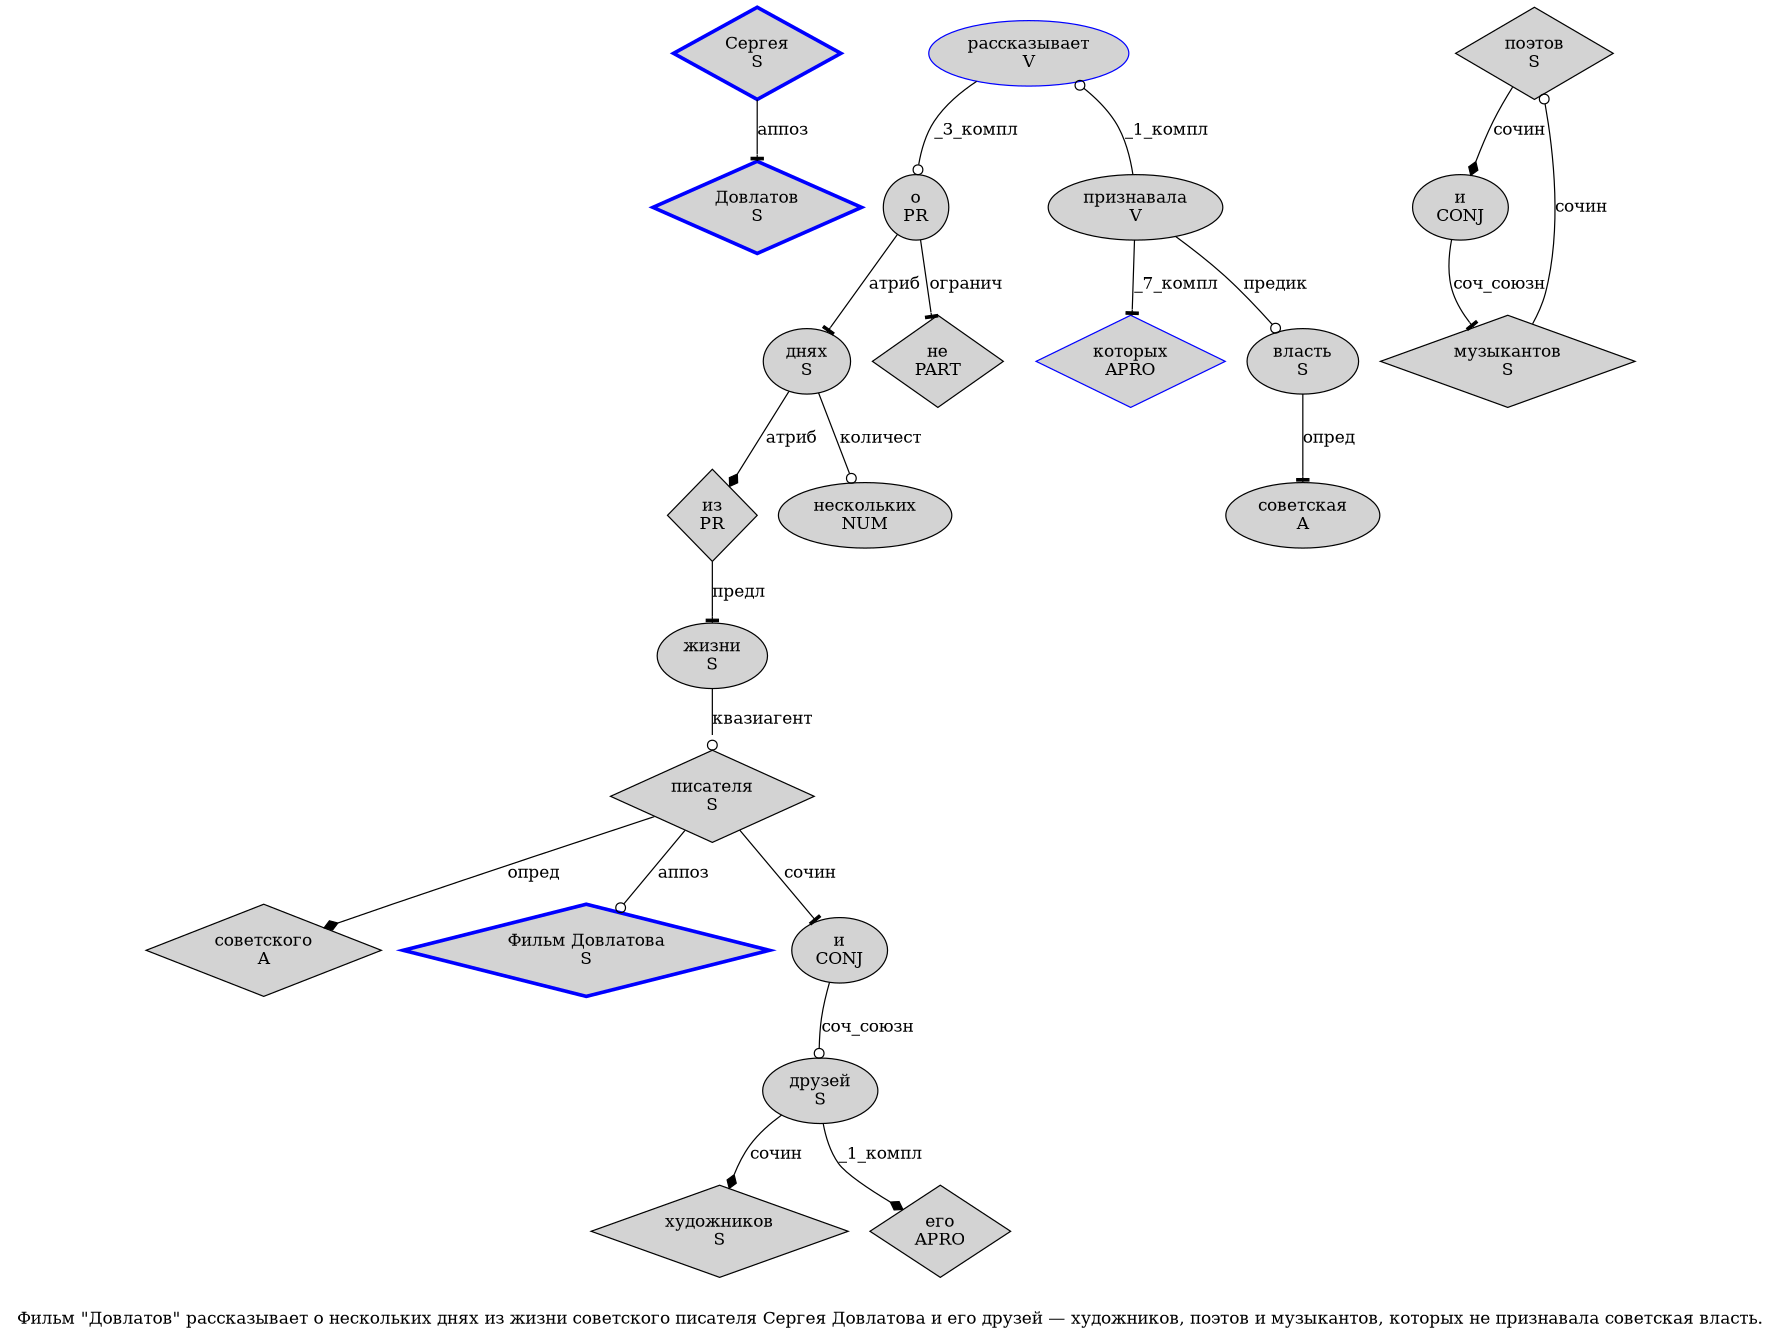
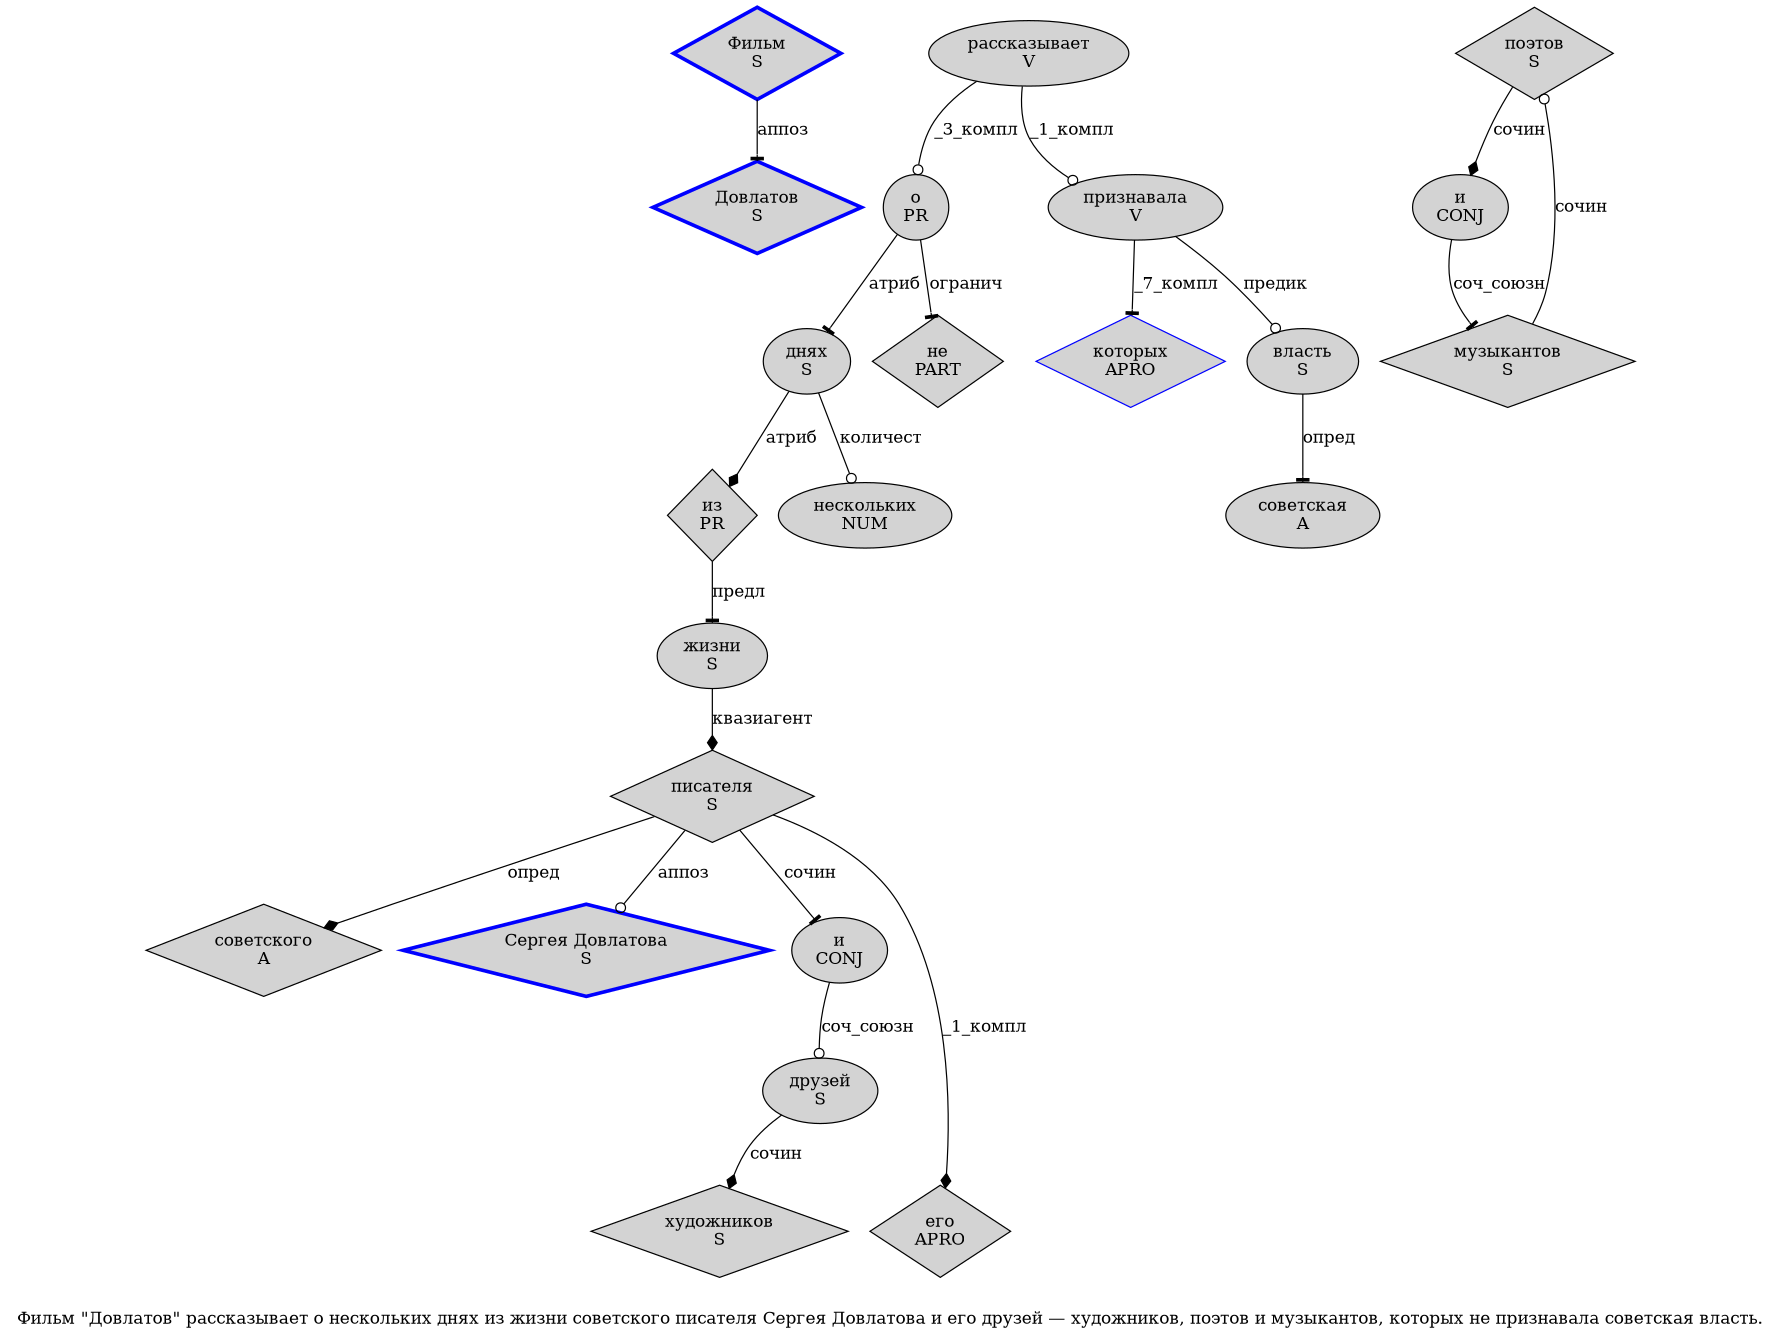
  digraph {
    label="Фильм \"Довлатов\" рассказывает о нескольких днях из жизни советского писателя Сергея Довлатова и его друзей — художников, поэтов и музыкантов, которых не признавала советская власть."
    node [fillcolor=lightgray penwidth=1 shape=diamond style=filled]
    edge [arrowhead=tee]
-   n1 [color=blue label="Сергея\nS" penwidth=3]
+   n1 [color=blue label="Фильм\nS" penwidth=3]
    n2 [color=blue label="Довлатов\nS" penwidth=3]
-   n3 [label="рассказывает\nV" shape=ellipse color=blue]
+   n3 [label="рассказывает\nV" shape=ellipse]
    n4 [label="о\nPR" shape=ellipse]
    n5 [label="признавала\nV" shape=ellipse]
    n6 [label="днях\nS" shape=ellipse]
    n7 [label="не\nPART"]
    n8 [color=blue label="которых\nAPRO"]
    n9 [label="власть\nS" shape=ellipse]
    n10 [label="нескольких\nNUM" shape=ellipse]
    n11 [label="из\nPR"]
    n12 [label="жизни\nS" shape=ellipse]
    n13 [label="писателя\nS"]
    n14 [label="советского\nA"]
-   n15 [color=blue label="Фильм Довлатова\nS" penwidth=3]
+   n15 [color=blue label="Сергея Довлатова\nS" penwidth=3]
    n16 [label="и\nCONJ" shape=ellipse]
    n17 [label="друзей\nS" shape=ellipse]
    n18 [label="его\nAPRO"]
    n19 [label="художников\nS"]
    n20 [label="поэтов\nS"]
    n21 [label="и\nCONJ" shape=ellipse]
    n22 [label="музыкантов\nS"]
    n23 [label="советская\nA" shape=ellipse]
    n1 -> n2 [label="аппоз"]
    n3 -> n4 [arrowhead=odot label="_3_компл"]
-   n5 -> n3 [arrowhead=odot label="_1_компл"]
+   n3 -> n5 [arrowhead=odot label="_1_компл"]
    n4 -> n6 [label="атриб"]
    n4 -> n7 [label="огранич"]
    n5 -> n8 [label="_7_компл"]
    n5 -> n9 [arrowhead=odot label="предик"]
    n6 -> n10 [arrowhead=odot label="количест"]
    n6 -> n11 [arrowhead=diamond label="атриб"]
    n9 -> n23 [label="опред"]
    n11 -> n12 [label="предл"]
-   n12 -> n13 [arrowhead=odot label="квазиагент"]
+   n12 -> n13 [arrowhead=diamond label="квазиагент"]
    n13 -> n14 [arrowhead=diamond label="опред"]
    n13 -> n15 [arrowhead=odot label="аппоз"]
    n13 -> n16 [label="сочин"]
    n16 -> n17 [arrowhead=odot label="соч_союзн"]
-   n17 -> n18 [arrowhead=diamond label="_1_компл"]
+   n13 -> n18 [arrowhead=diamond label="_1_компл"]
    n17 -> n19 [arrowhead=diamond label="сочин"]
    n20 -> n21 [arrowhead=diamond label="сочин"]
    n21 -> n22 [label="соч_союзн"]
    n22 -> n20 [arrowhead=odot label="сочин"]
  }
